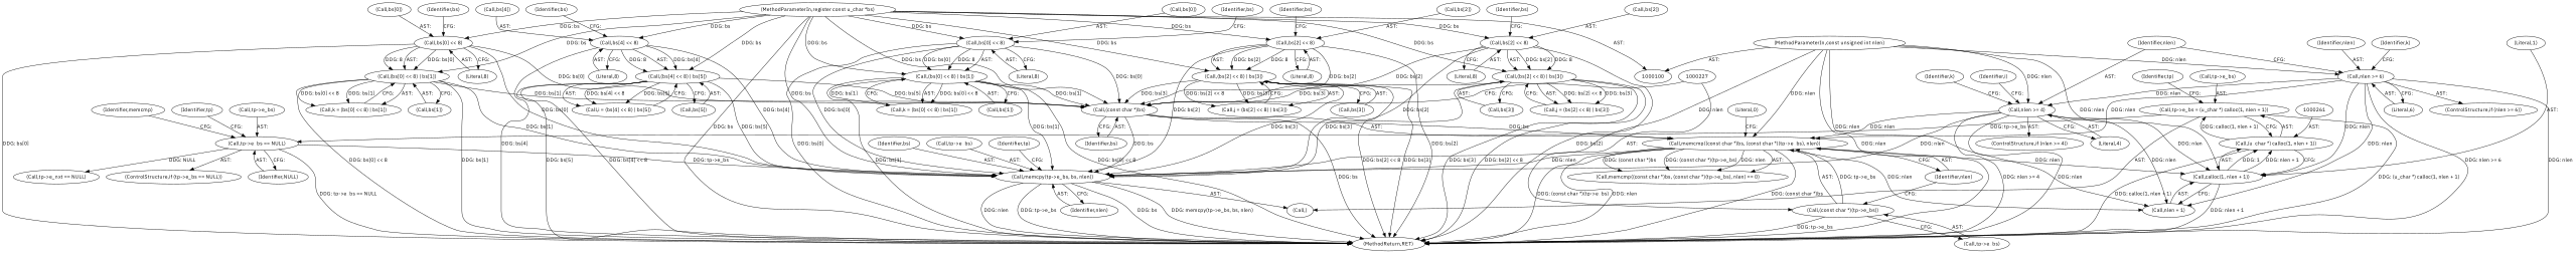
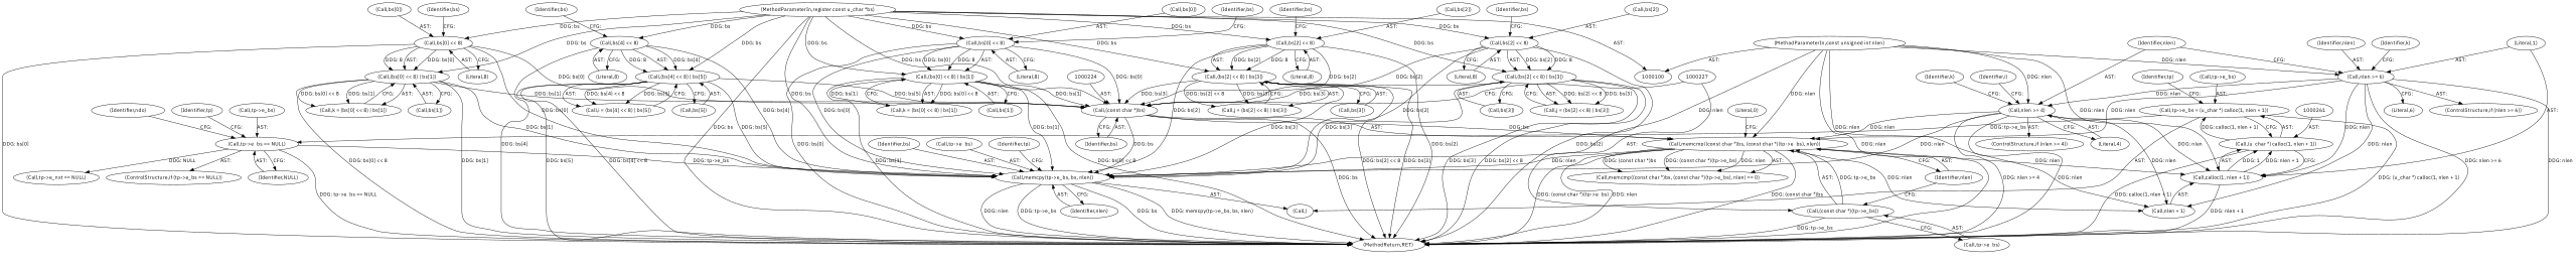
  digraph {
    fontname="IBM Plex Sans"
    node [fontname="IBM Plex Sans"]
    edge [fontname="IBM Plex Sans"]
    n1 [label="(Call,memcpy(tp->e_bs, bs, nlen))"]
    n2 [label="(Identifier,nlen)"]
    n3 [label="(Call,)"]
    n4 [label="(MethodReturn,RET)"]
    n5 [label="(Call,tp->e_bs == NULL)"]
    n6 [label="(Call,tp->e_nxt == NULL)"]
    n7 [label="(ControlStructure,if (tp->e_bs == NULL))"]
    n8 [label="(Identifier,NULL)"]
    n9 [label="(Call,tp->e_bs = (u_char *) calloc(1, nlen + 1))"]
    n10 [label="(Call,(u_char *) calloc(1, nlen + 1))"]
    n11 [label="(Call,calloc(1, nlen + 1))"]
    n12 [label="(Call,nlen + 1)"]
    n13 [label="(Call,memcmp((const char *)bs, (const char *)(tp->e_bs), nlen))"]
    n14 [label="(Call,memcmp((const char *)bs, (const char *)(tp->e_bs), nlen) == 0)"]
    n15 [label="(Identifier,nlen)"]
    n16 [label="(Call,(const char *)(tp->e_bs))"]
    n17 [label="(Call,(const char *)bs)"]
    n18 [label="(Identifier,bs)"]
    n19 [label="(Call,bs[2] << 8)"]
    n20 [label="(Call,(bs[2] << 8) | bs[3])"]
    n21 [label="(Literal,8)"]
    n22 [label="(Call,j = (bs[2] << 8) | bs[3])"]
    n23 [label="(Call,bs[3])"]
    n24 [label="(MethodParameterIn,register const u_char *bs)"]
    n25 [label="(Call,bs[0] << 8)"]
    n26 [label="(Call,bs[4] << 8)"]
    n27 [label="(Call,bs[0] << 8)"]
    n28 [label="(Call,(bs[0] << 8) | bs[1])"]
    n29 [label="(Call,(bs[0] << 8) | bs[1])"]
    n30 [label="(Call,bs[2] << 8)"]
    n31 [label="(Call,(bs[4] << 8) | bs[5])"]
    n32 [label="(Call,(bs[2] << 8) | bs[3])"]
    1000100
    n34 [label="(Literal,8)"]
    n35 [label="(Literal,8)"]
    n36 [label="(Literal,8)"]
    n37 [label="(Call,bs[1])"]
    n38 [label="(Call,k = (bs[0] << 8) | bs[1])"]
    n39 [label="(Call,bs[1])"]
    n40 [label="(Call,k = (bs[0] << 8) | bs[1])"]
    n41 [label="(Literal,8)"]
    n42 [label="(Call,bs[5])"]
    n43 [label="(Call,i = (bs[4] << 8) | bs[5])"]
    n44 [label="(Call,j = (bs[2] << 8) | bs[3])"]
    n45 [label="(Call,bs[3])"]
    n46 [label="(Call,tp->e_bs)"]
    n47 [label="(Call,nlen >= 4)"]
    n48 [label="(ControlStructure,if (nlen >= 4))"]
    n49 [label="(Literal,4)"]
    n50 [label="(Call,nlen >= 6)"]
    n51 [label="(Literal,6)"]
    n52 [label="(ControlStructure,if (nlen >= 6))"]
    n53 [label="(MethodParameterIn,const unsigned int nlen)"]
    n54 [label="(Call,bs[2])"]
    n55 [label="(Identifier,k)"]
    n56 [label="(Call,tp->e_bs)"]
-   n57 [label="(Identifier,memcmp)"]
+   n57 [label="(Identifier,ndo)"]
    n58 [label="(Identifier,bs)"]
    n59 [label="(Identifier,tp)"]
    n60 [label="(Identifier,tp)"]
    n61 [label="(Call,tp->e_bs)"]
-   n62 [label="(Call,bs[4])"]
    n63 [label="(Call,tp->e_bs)"]
    n64 [label="(Identifier,bs)"]
    n65 [label="(Identifier,bs)"]
    n66 [label="(Identifier,tp)"]
    n67 [label="(Identifier,i)"]
    n68 [label="(Identifier,nlen)"]
    n69 [label="(Literal,0)"]
    n70 [label="(Identifier,bs)"]
    n71 [label="(Call,bs[0])"]
    n72 [label="(Identifier,k)"]
    n73 [label="(Literal,1)"]
    n74 [label="(Identifier,bs)"]
    n75 [label="(Call,bs[2])"]
    n76 [label="(Call,bs[0])"]
    n77 [label="(Identifier,bs)"]
    n78 [label="(Identifier,nlen)"]
    1000261
+   1000224
    1000227
    n1 -> n2 [label="CFG: "]
    n1 -> n3 [label="AST: "]
    n1 -> n4 [label="DDG: bs"]
    n1 -> n4 [label="DDG: memcpy(tp->e_bs, bs, nlen)"]
    n1 -> n4 [label="DDG: nlen"]
    n1 -> n4 [label="DDG: tp->e_bs"]
    n2 -> n1 [label="AST: "]
    n5 -> n1 [label="DDG: tp->e_bs"]
    n5 -> n4 [label="DDG: tp->e_bs == NULL"]
    n5 -> n6 [label="DDG: NULL"]
    n5 -> n7 [label="AST: "]
    n5 -> n8 [label="CFG: "]
    n8 -> n5 [label="AST: "]
    n9 -> n3 [label="AST: "]
    n9 -> n4 [label="DDG: (u_char *) calloc(1, nlen + 1)"]
    n9 -> n5 [label="DDG: tp->e_bs"]
    n9 -> n10 [label="CFG: "]
    n10 -> n4 [label="DDG: calloc(1, nlen + 1)"]
    n10 -> n9 [label="AST: "]
    n10 -> n9 [label="DDG: calloc(1, nlen + 1)"]
    n10 -> n11 [label="CFG: "]
    n11 -> n4 [label="DDG: nlen + 1"]
    n11 -> n10 [label="AST: "]
    n11 -> n10 [label="DDG: 1"]
    n11 -> n10 [label="DDG: nlen + 1"]
-   n11 -> n12 [label="CFG: "]
    n12 -> n11 [label="AST: "]
    n13 -> n1 [label="DDG: nlen"]
    n13 -> n4 [label="DDG: (const char *)bs"]
    n13 -> n4 [label="DDG: (const char *)(tp->e_bs)"]
    n13 -> n4 [label="DDG: nlen"]
    n13 -> n11 [label="DDG: nlen"]
    n13 -> n12 [label="DDG: nlen"]
    n13 -> n14 [label="AST: "]
    n13 -> n14 [label="DDG: (const char *)bs"]
    n13 -> n14 [label="DDG: (const char *)(tp->e_bs)"]
    n13 -> n14 [label="DDG: nlen"]
    n13 -> n15 [label="CFG: "]
    n15 -> n13 [label="AST: "]
    n15 -> n16 [label="CFG: "]
    n16 -> n4 [label="DDG: tp->e_bs"]
    n16 -> n13 [label="AST: "]
    n16 -> n13 [label="DDG: tp->e_bs"]
    n16 -> n46 [label="CFG: "]
    n17 -> n1 [label="DDG: bs"]
    n17 -> n4 [label="DDG: bs"]
    n17 -> n13 [label="AST: "]
    n17 -> n13 [label="DDG: bs"]
    n17 -> n18 [label="CFG: "]
    n18 -> n17 [label="AST: "]
    n19 -> n1 [label="DDG: bs[2]"]
    n19 -> n4 [label="DDG: bs[2]"]
    n19 -> n17 [label="DDG: bs[2]"]
    n19 -> n20 [label="AST: "]
    n19 -> n20 [label="DDG: bs[2]"]
    n19 -> n20 [label="DDG: 8"]
    n19 -> n21 [label="CFG: "]
    n20 -> n1 [label="DDG: bs[3]"]
    n20 -> n4 [label="DDG: bs[3]"]
    n20 -> n4 [label="DDG: bs[2] << 8"]
    n20 -> n17 [label="DDG: bs[3]"]
    n20 -> n22 [label="AST: "]
    n20 -> n22 [label="DDG: bs[2] << 8"]
    n20 -> n22 [label="DDG: bs[3]"]
    n20 -> n23 [label="CFG: "]
    n21 -> n19 [label="AST: "]
    n22 -> n20 [label="CFG: "]
    n23 -> n20 [label="AST: "]
    n24 -> n1 [label="DDG: bs"]
    n24 -> n4 [label="DDG: bs"]
    n24 -> n17 [label="DDG: bs"]
    n24 -> n19 [label="DDG: bs"]
    n24 -> n20 [label="DDG: bs"]
    n24 -> n25 [label="DDG: bs"]
    n24 -> n26 [label="DDG: bs"]
    n24 -> n27 [label="DDG: bs"]
    n24 -> n28 [label="DDG: bs"]
    n24 -> n29 [label="DDG: bs"]
    n24 -> n30 [label="DDG: bs"]
    n24 -> n31 [label="DDG: bs"]
    n24 -> n32 [label="DDG: bs"]
    n24 -> 1000100 [label="AST: "]
    n25 -> n1 [label="DDG: bs[0]"]
    n25 -> n4 [label="DDG: bs[0]"]
    n25 -> n17 [label="DDG: bs[0]"]
    n25 -> n29 [label="AST: "]
    n25 -> n29 [label="DDG: bs[0]"]
    n25 -> n29 [label="DDG: 8"]
    n25 -> n34 [label="CFG: "]
    n26 -> n1 [label="DDG: bs[4]"]
    n26 -> n4 [label="DDG: bs[4]"]
    n26 -> n31 [label="AST: "]
    n26 -> n31 [label="DDG: bs[4]"]
    n26 -> n31 [label="DDG: 8"]
    n26 -> n35 [label="CFG: "]
    n27 -> n1 [label="DDG: bs[0]"]
    n27 -> n4 [label="DDG: bs[0]"]
    n27 -> n17 [label="DDG: bs[0]"]
    n27 -> n28 [label="AST: "]
    n27 -> n28 [label="DDG: bs[0]"]
    n27 -> n28 [label="DDG: 8"]
    n27 -> n36 [label="CFG: "]
    n28 -> n1 [label="DDG: bs[1]"]
    n28 -> n4 [label="DDG: bs[0] << 8"]
    n28 -> n4 [label="DDG: bs[1]"]
    n28 -> n17 [label="DDG: bs[1]"]
    n28 -> n37 [label="CFG: "]
    n28 -> n38 [label="AST: "]
    n28 -> n38 [label="DDG: bs[0] << 8"]
    n28 -> n38 [label="DDG: bs[1]"]
    n29 -> n1 [label="DDG: bs[1]"]
    n29 -> n4 [label="DDG: bs[0] << 8"]
    n29 -> n4 [label="DDG: bs[1]"]
    n29 -> n17 [label="DDG: bs[1]"]
    n29 -> n39 [label="CFG: "]
    n29 -> n40 [label="AST: "]
    n29 -> n40 [label="DDG: bs[0] << 8"]
    n29 -> n40 [label="DDG: bs[1]"]
    n30 -> n1 [label="DDG: bs[2]"]
    n30 -> n4 [label="DDG: bs[2]"]
    n30 -> n17 [label="DDG: bs[2]"]
    n30 -> n32 [label="AST: "]
    n30 -> n32 [label="DDG: bs[2]"]
    n30 -> n32 [label="DDG: 8"]
    n30 -> n41 [label="CFG: "]
    n31 -> n1 [label="DDG: bs[5]"]
    n31 -> n4 [label="DDG: bs[4] << 8"]
    n31 -> n4 [label="DDG: bs[5]"]
    n31 -> n17 [label="DDG: bs[5]"]
    n31 -> n42 [label="CFG: "]
    n31 -> n43 [label="AST: "]
    n31 -> n43 [label="DDG: bs[4] << 8"]
    n31 -> n43 [label="DDG: bs[5]"]
    n32 -> n1 [label="DDG: bs[3]"]
    n32 -> n4 [label="DDG: bs[3]"]
    n32 -> n4 [label="DDG: bs[2] << 8"]
    n32 -> n17 [label="DDG: bs[3]"]
    n32 -> n44 [label="AST: "]
    n32 -> n44 [label="DDG: bs[2] << 8"]
    n32 -> n44 [label="DDG: bs[3]"]
    n32 -> n45 [label="CFG: "]
    n34 -> n25 [label="AST: "]
    n35 -> n26 [label="AST: "]
    n36 -> n27 [label="AST: "]
    n37 -> n28 [label="AST: "]
    n38 -> n28 [label="CFG: "]
    n39 -> n29 [label="AST: "]
    n40 -> n29 [label="CFG: "]
    n41 -> n30 [label="AST: "]
    n42 -> n31 [label="AST: "]
    n43 -> n31 [label="CFG: "]
    n44 -> n32 [label="CFG: "]
    n45 -> n32 [label="AST: "]
    n46 -> n16 [label="AST: "]
    n47 -> n1 [label="DDG: nlen"]
    n47 -> n4 [label="DDG: nlen >= 4"]
    n47 -> n4 [label="DDG: nlen"]
    n47 -> n11 [label="DDG: nlen"]
    n47 -> n12 [label="DDG: nlen"]
    n47 -> n13 [label="DDG: nlen"]
    n47 -> n48 [label="AST: "]
    n47 -> n49 [label="CFG: "]
    n49 -> n47 [label="AST: "]
    n50 -> n4 [label="DDG: nlen >= 6"]
    n50 -> n4 [label="DDG: nlen"]
    n50 -> n11 [label="DDG: nlen"]
    n50 -> n12 [label="DDG: nlen"]
    n50 -> n13 [label="DDG: nlen"]
    n50 -> n47 [label="DDG: nlen"]
    n50 -> n51 [label="CFG: "]
    n50 -> n52 [label="AST: "]
-   n51 -> n50 [label="AST: "]
+   n73 -> n50 [label="AST: "]
    n53 -> n1 [label="DDG: nlen"]
    n53 -> n4 [label="DDG: nlen"]
    n53 -> n11 [label="DDG: nlen"]
    n53 -> n12 [label="DDG: nlen"]
    n53 -> n13 [label="DDG: nlen"]
    n53 -> 1000100 [label="AST: "]
    n53 -> n47 [label="DDG: nlen"]
    n53 -> n50 [label="DDG: nlen"]
    n54 -> n19 [label="AST: "]
    n55 -> n47 [label="CFG: "]
    n56 -> n5 [label="AST: "]
    n57 -> n5 [label="CFG: "]
    n58 -> n1 [label="AST: "]
    n59 -> n5 [label="CFG: "]
    n60 -> n9 [label="CFG: "]
    n61 -> n1 [label="AST: "]
-   n62 -> n26 [label="AST: "]
    n63 -> n9 [label="AST: "]
    n64 -> n25 [label="CFG: "]
    n65 -> n26 [label="CFG: "]
    n66 -> n1 [label="CFG: "]
    n67 -> n47 [label="CFG: "]
    n68 -> n47 [label="AST: "]
    n68 -> n50 [label="CFG: "]
    n69 -> n13 [label="CFG: "]
    n70 -> n19 [label="CFG: "]
    n71 -> n27 [label="AST: "]
    n72 -> n50 [label="CFG: "]
    n73 -> n11 [label="AST: "]
    n74 -> n27 [label="CFG: "]
    n75 -> n30 [label="AST: "]
    n76 -> n25 [label="AST: "]
    n77 -> n30 [label="CFG: "]
    n78 -> n50 [label="AST: "]
    1000261 -> n10 [label="AST: "]
+   1000224 -> n17 [label="AST: "]
    1000227 -> n16 [label="AST: "]
    1000227 -> n17 [label="CFG: "]
  }
